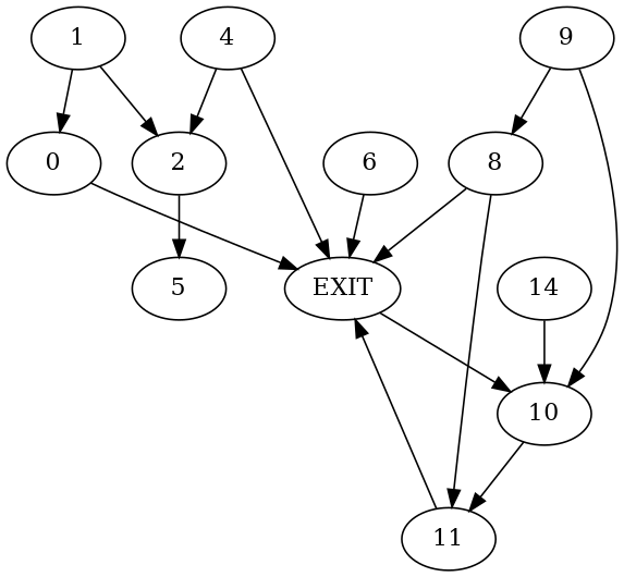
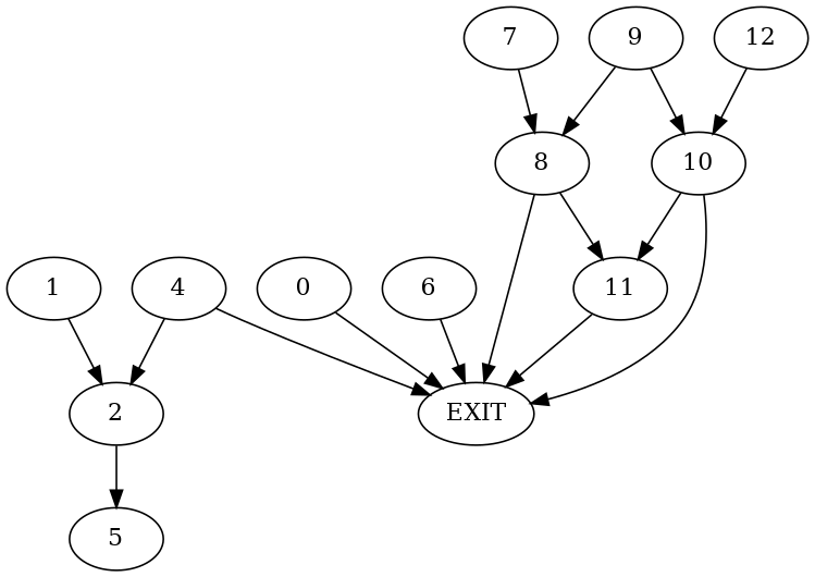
  digraph {
    1
    2
    n3 [label=0]
    n4 [label=EXIT]
    5
    4
    6
+   7
    8
    11
    9
    10
-   12 [label=14]
+   12
    1 -> 2
-   1 -> n3
    2 -> 5
    n3 -> n4
    4 -> 2
    4 -> n4
    6 -> n4
+   7 -> 8
    8 -> n4
    8 -> 11
    11 -> n4
    9 -> 8
    9 -> 10
-   n4 -> 10
+   10 -> n4
    10 -> 11
    12 -> 10
  }
